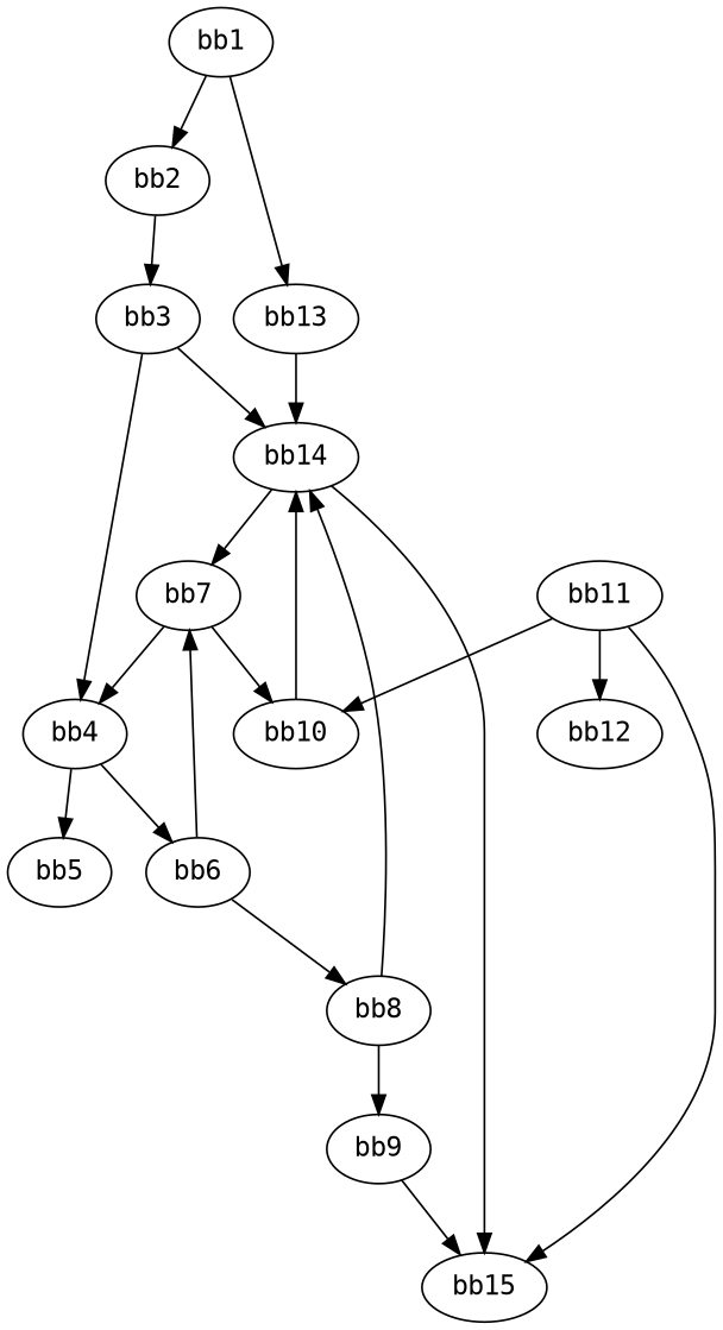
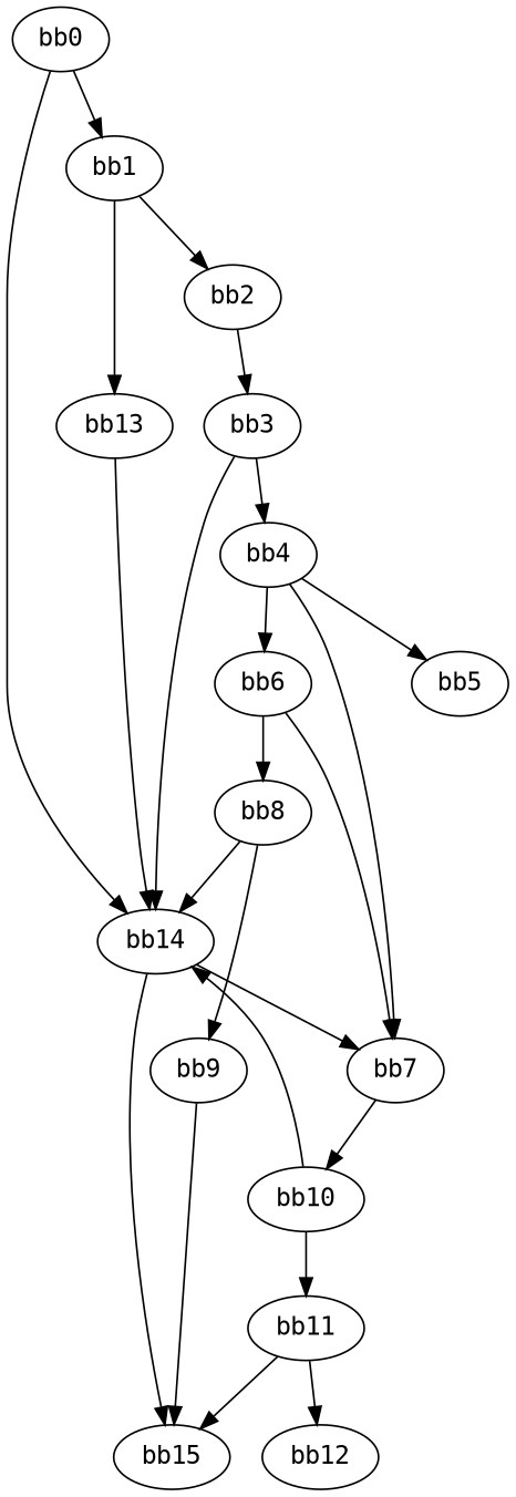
  digraph {
    fontname="DejaVu Sans Mono"
    node [fontname="DejaVu Sans Mono"]
    edge [fontname="DejaVu Sans Mono"]
+   n1 [label="bb0\l"]
    n2 [label="bb1\l"]
    n3 [label="bb14\l"]
    n4 [label="bb2\l"]
    n5 [label="bb13\l"]
    n6 [label="bb7\l"]
    n7 [label="bb15\l"]
    n8 [label="bb3\l"]
    n9 [label="bb4\l"]
    n10 [label="bb5\l"]
    n11 [label="bb6\l"]
    n12 [label="bb8\l"]
    n13 [label="bb10\l"]
    n14 [label="bb9\l"]
    n15 [label="bb11\l"]
    n16 [label="bb12\l"]
+   n1 -> n2
+   n1 -> n3
    n2 -> n4
    n2 -> n5
    n3 -> n6
    n3 -> n7
    n4 -> n8
    n5 -> n3
    n6 -> n13
    n8 -> n3
    n8 -> n9
-   n6 -> n9
+   n9 -> n6
    n9 -> n10
    n9 -> n11
    n11 -> n6
    n11 -> n12
    n12 -> n3
    n12 -> n14
    n13 -> n3
-   n15 -> n13
+   n13 -> n15
    n14 -> n7
    n15 -> n7
    n15 -> n16
  }
